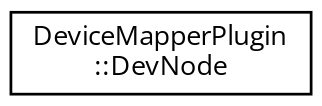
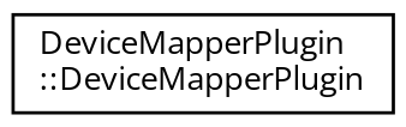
  digraph {
    rankdir=LR
    fontname="Open Sans"
-   n1 [color=black fillcolor=white fontname="Open Sans" fontsize=10 height=0.2 label="DeviceMapperPlugin\l::DevNode" shape=record style=filled width=0.4]
+   n1 [color=black fillcolor=white fontname="Open Sans" fontsize=10 height=0.2 label="DeviceMapperPlugin\l::DeviceMapperPlugin" shape=record style=filled width=0.4]
  }
